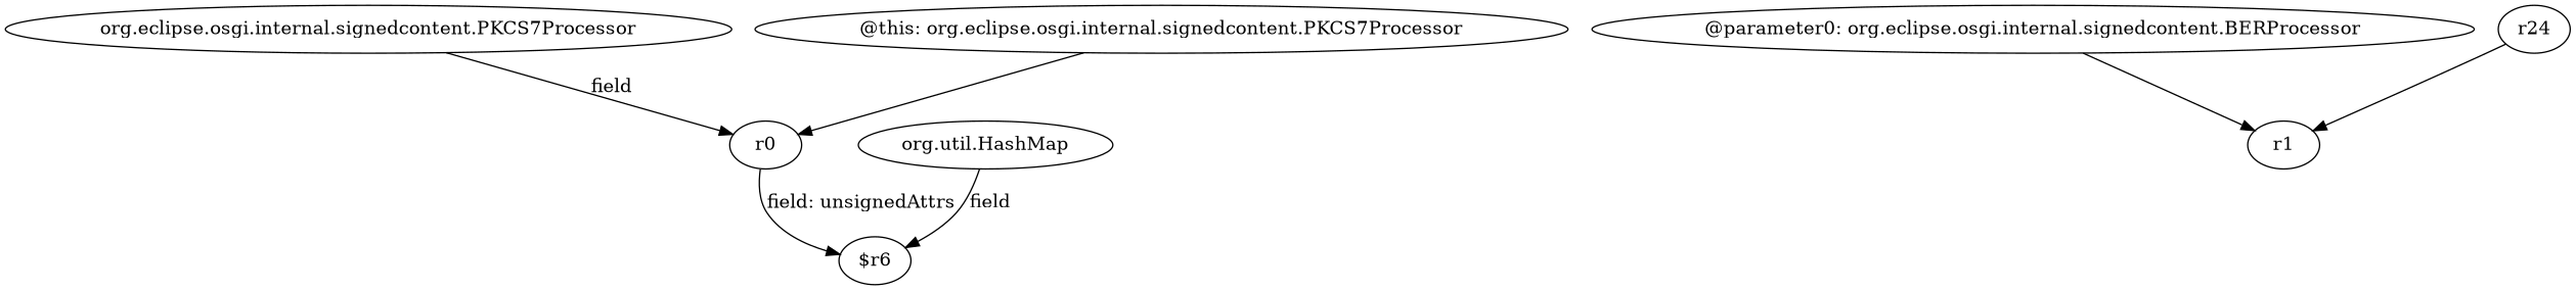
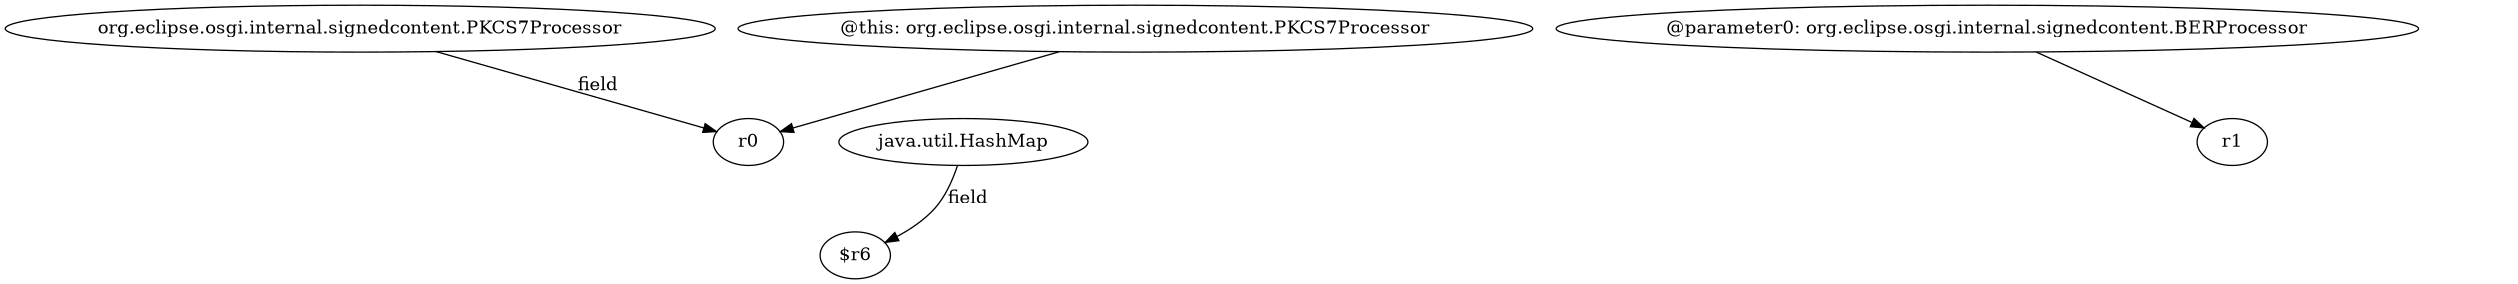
  digraph {
    n1 [label="org.eclipse.osgi.internal.signedcontent.PKCS7Processor"]
    n2 [label=r0]
    n3 [label="$r6"]
    n4 [label="@parameter0: org.eclipse.osgi.internal.signedcontent.BERProcessor"]
    n5 [label=r1]
    n6 [label="@this: org.eclipse.osgi.internal.signedcontent.PKCS7Processor"]
-   n7 [label="org.util.HashMap"]
-   n8 [label=r24]
+   n7 [label="java.util.HashMap"]
    n1 -> n2 [label=field]
-   n2 -> n3 [label="field: unsignedAttrs"]
    n4 -> n5
    n6 -> n2
    n7 -> n3 [label=field]
-   n8 -> n5
  }
